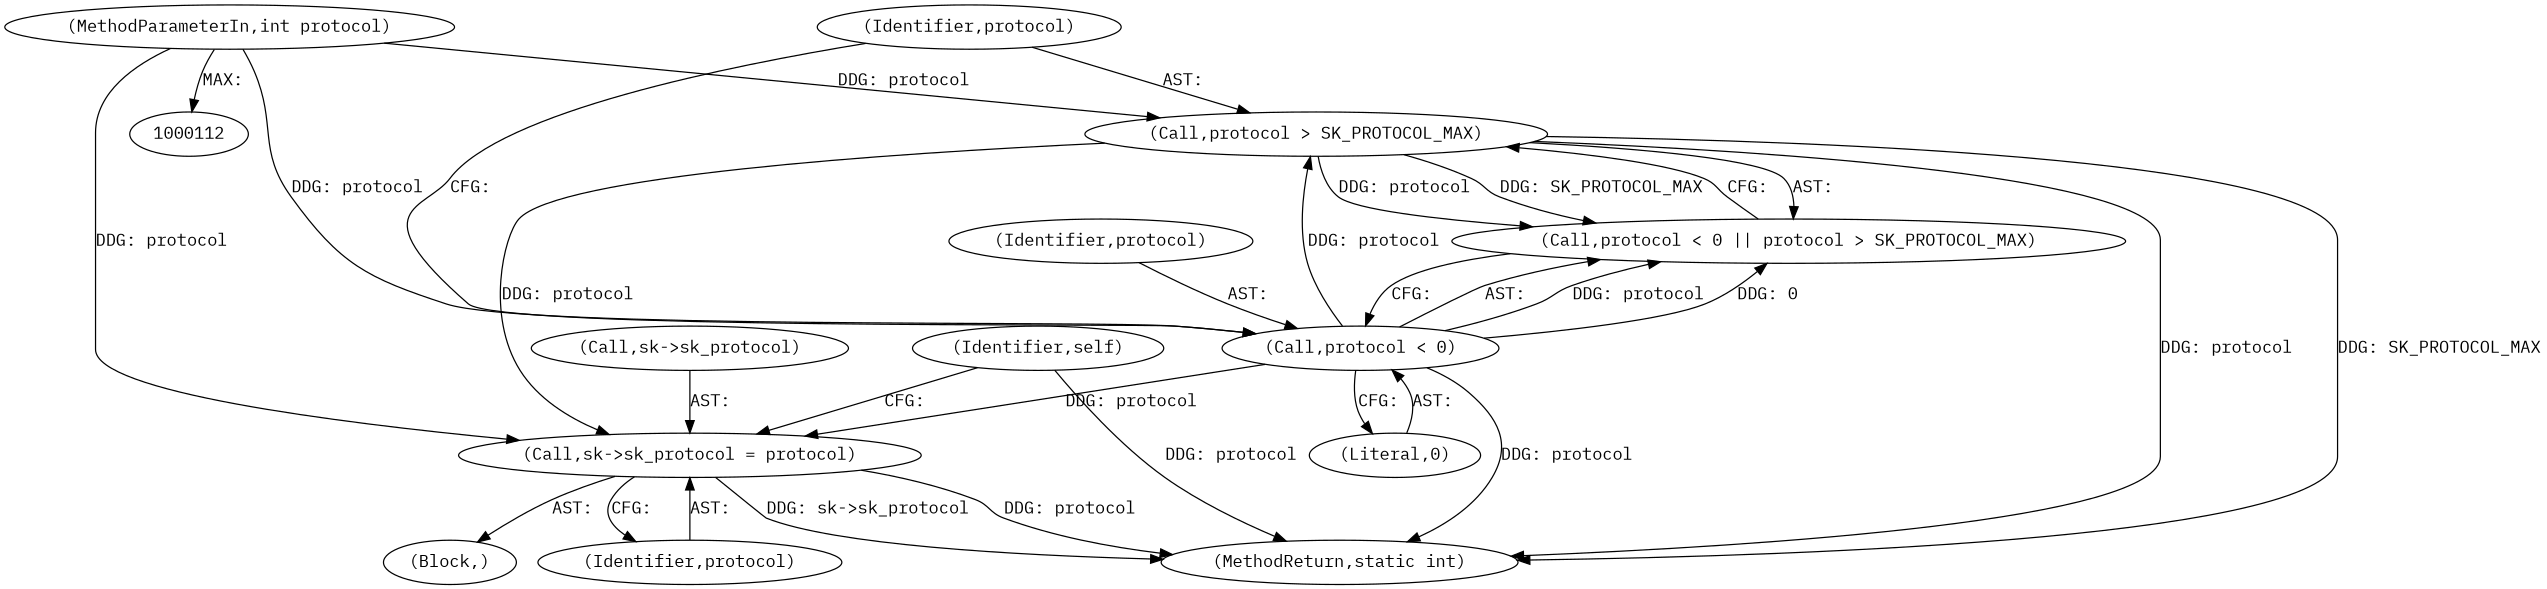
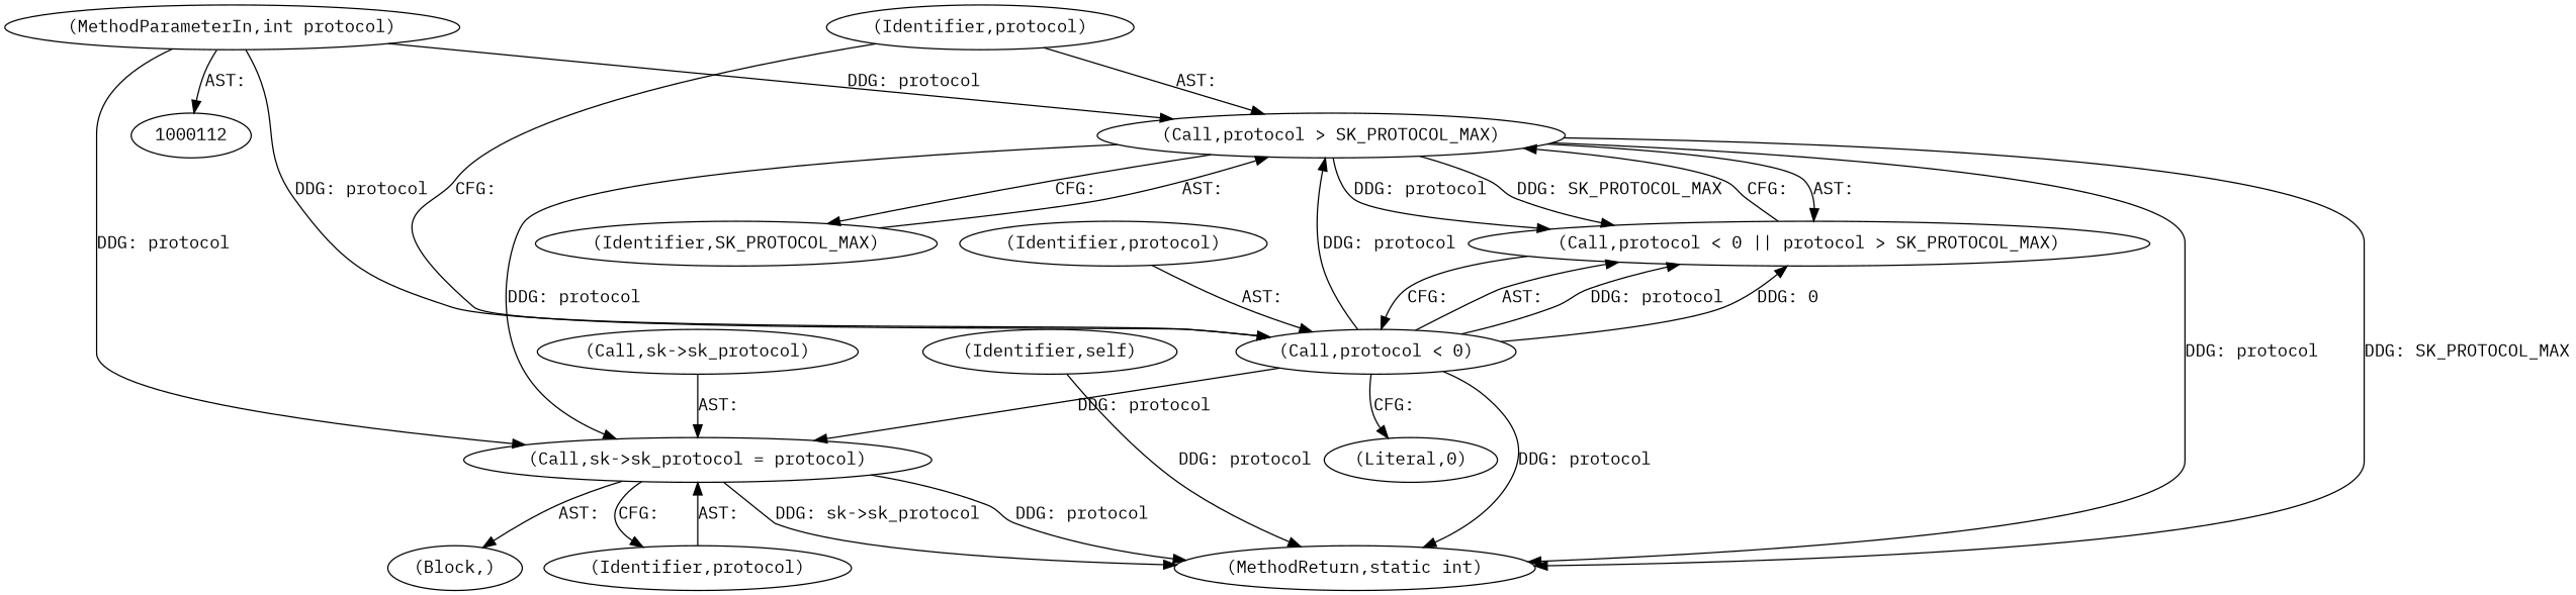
  digraph {
    fontname="IBM Plex Mono"
    node [fontname="IBM Plex Mono"]
    edge [fontname="IBM Plex Mono"]
    n1 [label="(Call,sk->sk_protocol = protocol)"]
    n2 [label="(MethodReturn,static int)"]
    n3 [label="(Block,)"]
    n4 [label="(Identifier,protocol)"]
    n5 [label="(Call,protocol > SK_PROTOCOL_MAX)"]
+   n6 [label="(Identifier,SK_PROTOCOL_MAX)"]
    n7 [label="(Call,protocol < 0 || protocol > SK_PROTOCOL_MAX)"]
    n8 [label="(Call,protocol < 0)"]
    n9 [label="(Literal,0)"]
    n10 [label="(MethodParameterIn,int protocol)"]
    1000112
    n12 [label="(Identifier,self)"]
    n13 [label="(Identifier,protocol)"]
    n14 [label="(Call,sk->sk_protocol)"]
    n15 [label="(Identifier,protocol)"]
    n1 -> n2 [label="DDG: protocol"]
    n1 -> n2 [label="DDG: sk->sk_protocol"]
    n1 -> n3 [label="AST: "]
    n1 -> n4 [label="CFG: "]
    n4 -> n1 [label="AST: "]
    n5 -> n1 [label="DDG: protocol"]
    n5 -> n2 [label="DDG: protocol"]
    n5 -> n2 [label="DDG: SK_PROTOCOL_MAX"]
+   n5 -> n6 [label="CFG: "]
    n5 -> n7 [label="AST: "]
    n5 -> n7 [label="DDG: protocol"]
    n5 -> n7 [label="DDG: SK_PROTOCOL_MAX"]
+   n6 -> n5 [label="AST: "]
    n7 -> n5 [label="CFG: "]
    n7 -> n8 [label="CFG: "]
    n8 -> n1 [label="DDG: protocol"]
    n8 -> n2 [label="DDG: protocol"]
    n8 -> n5 [label="DDG: protocol"]
    n8 -> n7 [label="AST: "]
    n8 -> n7 [label="DDG: protocol"]
    n8 -> n7 [label="DDG: 0"]
    n8 -> n9 [label="CFG: "]
-   n9 -> n8 [label="AST: "]
    n10 -> n1 [label="DDG: protocol"]
    n10 -> n5 [label="DDG: protocol"]
    n10 -> n8 [label="DDG: protocol"]
-   n10 -> 1000112 [label="MAX: "]
-   n12 -> n1 [label="CFG: "]
+   n10 -> 1000112 [label="AST: "]
    n12 -> n2 [label="DDG: protocol"]
    n13 -> n8 [label="AST: "]
    n14 -> n1 [label="AST: "]
    n15 -> n5 [label="AST: "]
    n15 -> n8 [label="CFG: "]
  }
